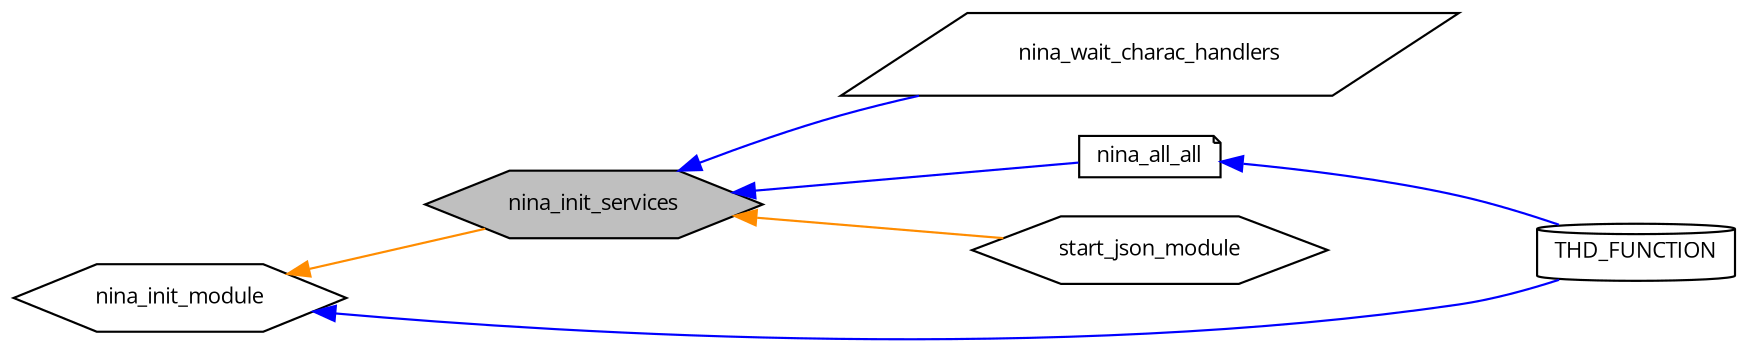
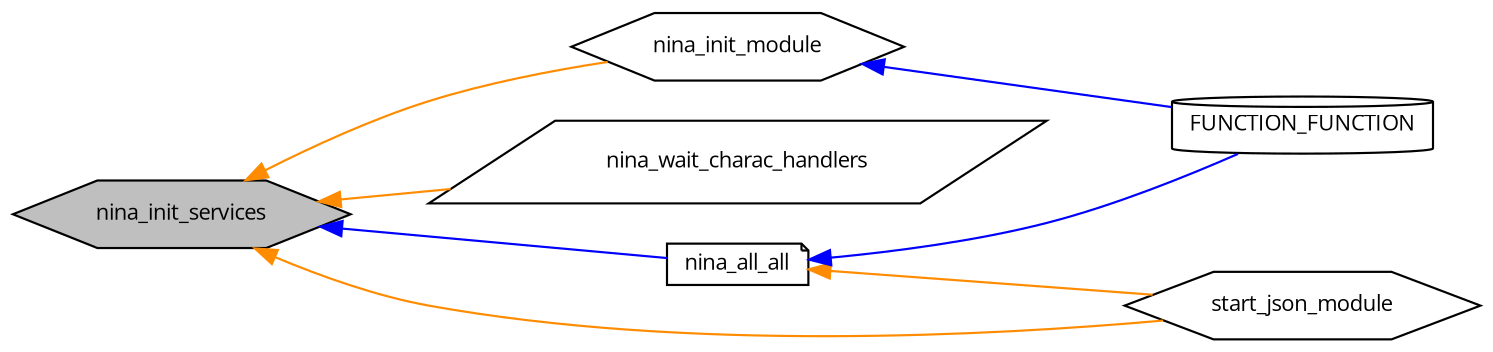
  digraph {
    fontname="Open Sans"
    rankdir=LR
    node [color=black fillcolor=white fontname="Open Sans" fontsize=10 shape=hexagon style=filled]
    edge [color=blue dir=back fontname="Open Sans" fontsize=10 labelfontname=Helvetica labelfontsize=10 style=solid]
    n1 [fillcolor=grey75 fontcolor=black height=0.2 label=nina_init_services width=0.4]
    n2 [height=0.2 label=nina_init_module width=0.4]
    n3 [height=0.2 label=nina_wait_charac_handlers shape=parallelogram width=0.4]
    n4 [height=0.2 label=nina_all_all shape=note width=0.4]
    n5 [height=0.2 label=start_json_module width=0.4]
-   n6 [height=0.2 label=THD_FUNCTION shape=cylinder width=0.4]
-   n2 -> n1 [color=darkorange]
-   n1 -> n3
+   n6 [height=0.2 label=FUNCTION_FUNCTION shape=cylinder width=0.4]
+   n1 -> n2 [color=darkorange]
+   n1 -> n3 [color=darkorange]
    n1 -> n4
    n1 -> n5 [color=darkorange]
    n2 -> n6
+   n4 -> n5 [color=darkorange]
    n4 -> n6
  }
